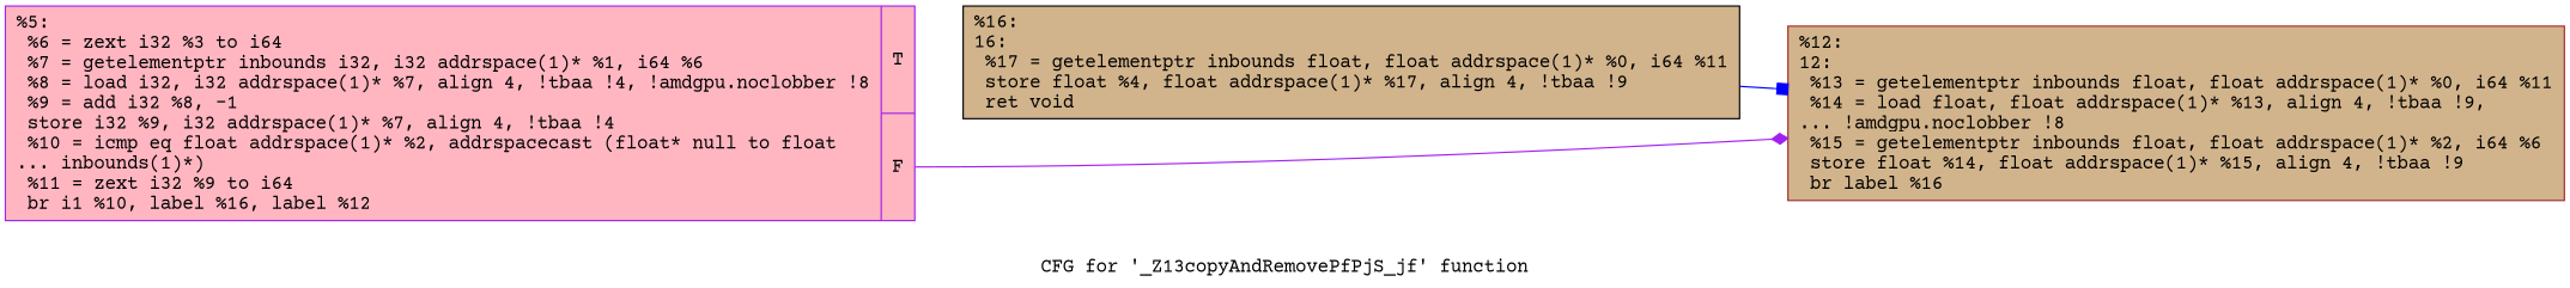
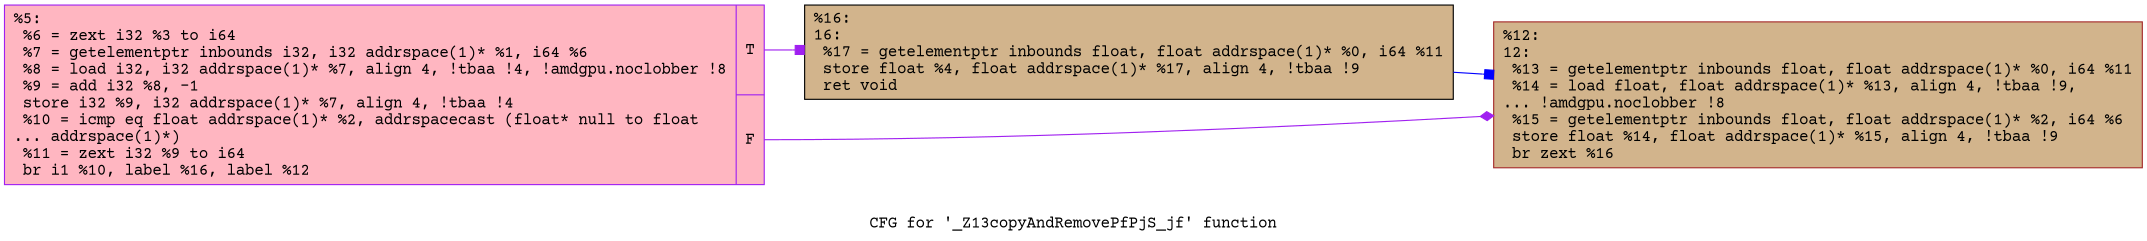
  digraph {
    fontname="Courier Prime"
    label="CFG for '_Z13copyAndRemovePfPjS_jf' function"
    rankdir=LR
    node [fillcolor=tan fontname="Courier Prime" shape=record style=filled]
    edge [arrowhead=box color=purple fontname="Courier Prime" style=solid]
-   n1 [color=purple fillcolor=lightpink label="{%5:\l  %6 = zext i32 %3 to i64\l  %7 = getelementptr inbounds i32, i32 addrspace(1)* %1, i64 %6\l  %8 = load i32, i32 addrspace(1)* %7, align 4, !tbaa !4, !amdgpu.noclobber !8\l  %9 = add i32 %8, -1\l  store i32 %9, i32 addrspace(1)* %7, align 4, !tbaa !4\l  %10 = icmp eq float addrspace(1)* %2, addrspacecast (float* null to float\l... inbounds(1)*)\l  %11 = zext i32 %9 to i64\l  br i1 %10, label %16, label %12\l|{<s0>T|<s1>F}}"]
+   n1 [color=purple fillcolor=lightpink label="{%5:\l  %6 = zext i32 %3 to i64\l  %7 = getelementptr inbounds i32, i32 addrspace(1)* %1, i64 %6\l  %8 = load i32, i32 addrspace(1)* %7, align 4, !tbaa !4, !amdgpu.noclobber !8\l  %9 = add i32 %8, -1\l  store i32 %9, i32 addrspace(1)* %7, align 4, !tbaa !4\l  %10 = icmp eq float addrspace(1)* %2, addrspacecast (float* null to float\l... addrspace(1)*)\l  %11 = zext i32 %9 to i64\l  br i1 %10, label %16, label %12\l|{<s0>T|<s1>F}}"]
    n2 [color=black label="{%16:\l16:                                               \l  %17 = getelementptr inbounds float, float addrspace(1)* %0, i64 %11\l  store float %4, float addrspace(1)* %17, align 4, !tbaa !9\l  ret void\l}"]
-   n3 [color=brown label="{%12:\l12:                                               \l  %13 = getelementptr inbounds float, float addrspace(1)* %0, i64 %11\l  %14 = load float, float addrspace(1)* %13, align 4, !tbaa !9,\l... !amdgpu.noclobber !8\l  %15 = getelementptr inbounds float, float addrspace(1)* %2, i64 %6\l  store float %14, float addrspace(1)* %15, align 4, !tbaa !9\l  br label %16\l}"]
+   n3 [color=brown label="{%12:\l12:                                               \l  %13 = getelementptr inbounds float, float addrspace(1)* %0, i64 %11\l  %14 = load float, float addrspace(1)* %13, align 4, !tbaa !9,\l... !amdgpu.noclobber !8\l  %15 = getelementptr inbounds float, float addrspace(1)* %2, i64 %6\l  store float %14, float addrspace(1)* %15, align 4, !tbaa !9\l  br zext %16\l}"]
+   n1 -> n2 [tailport=s0]
    n1 -> n3 [arrowhead=diamond tailport=s1]
    n2 -> n3 [color=blue]
  }
